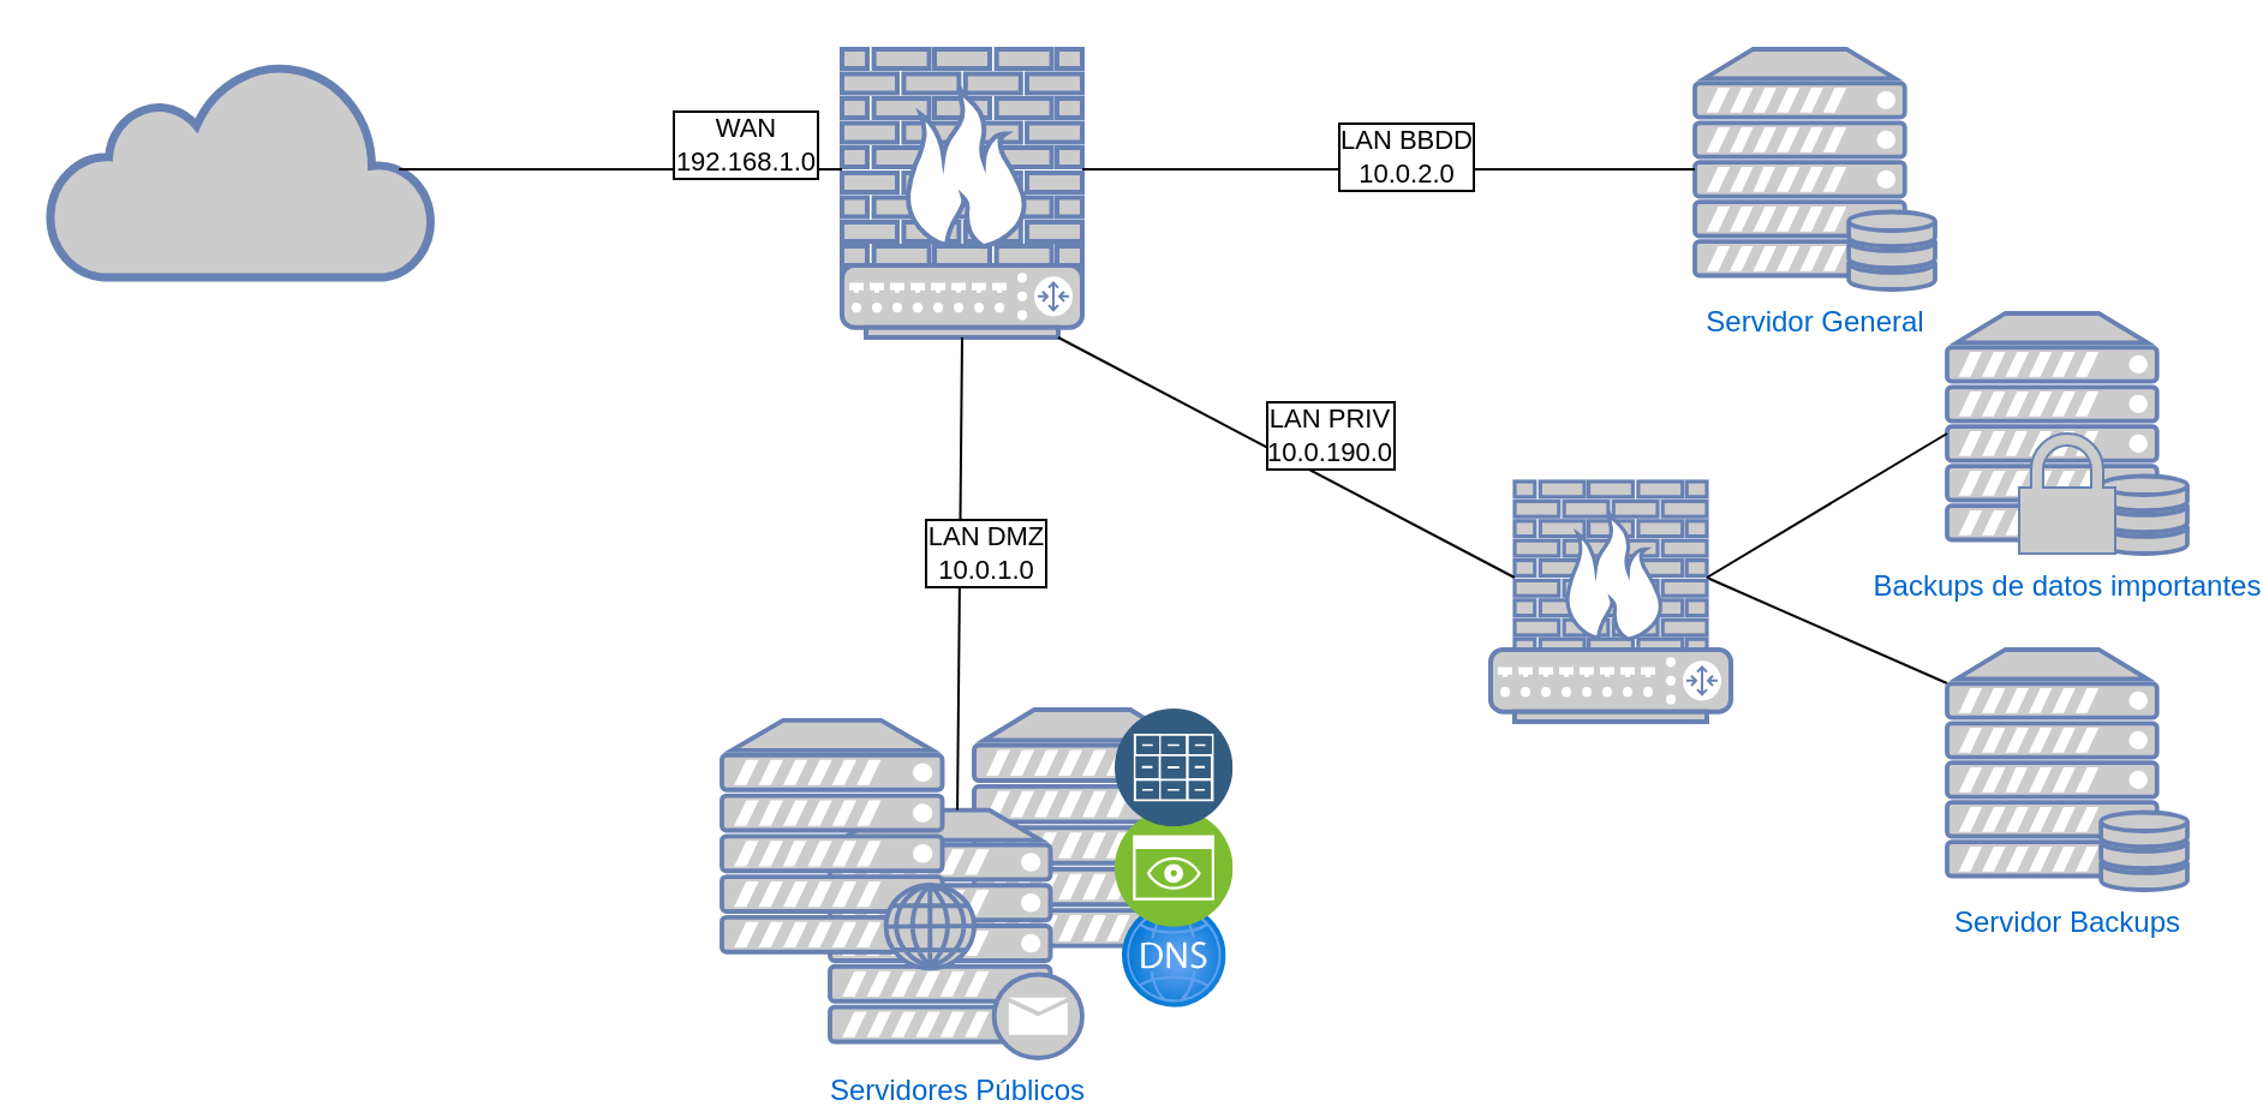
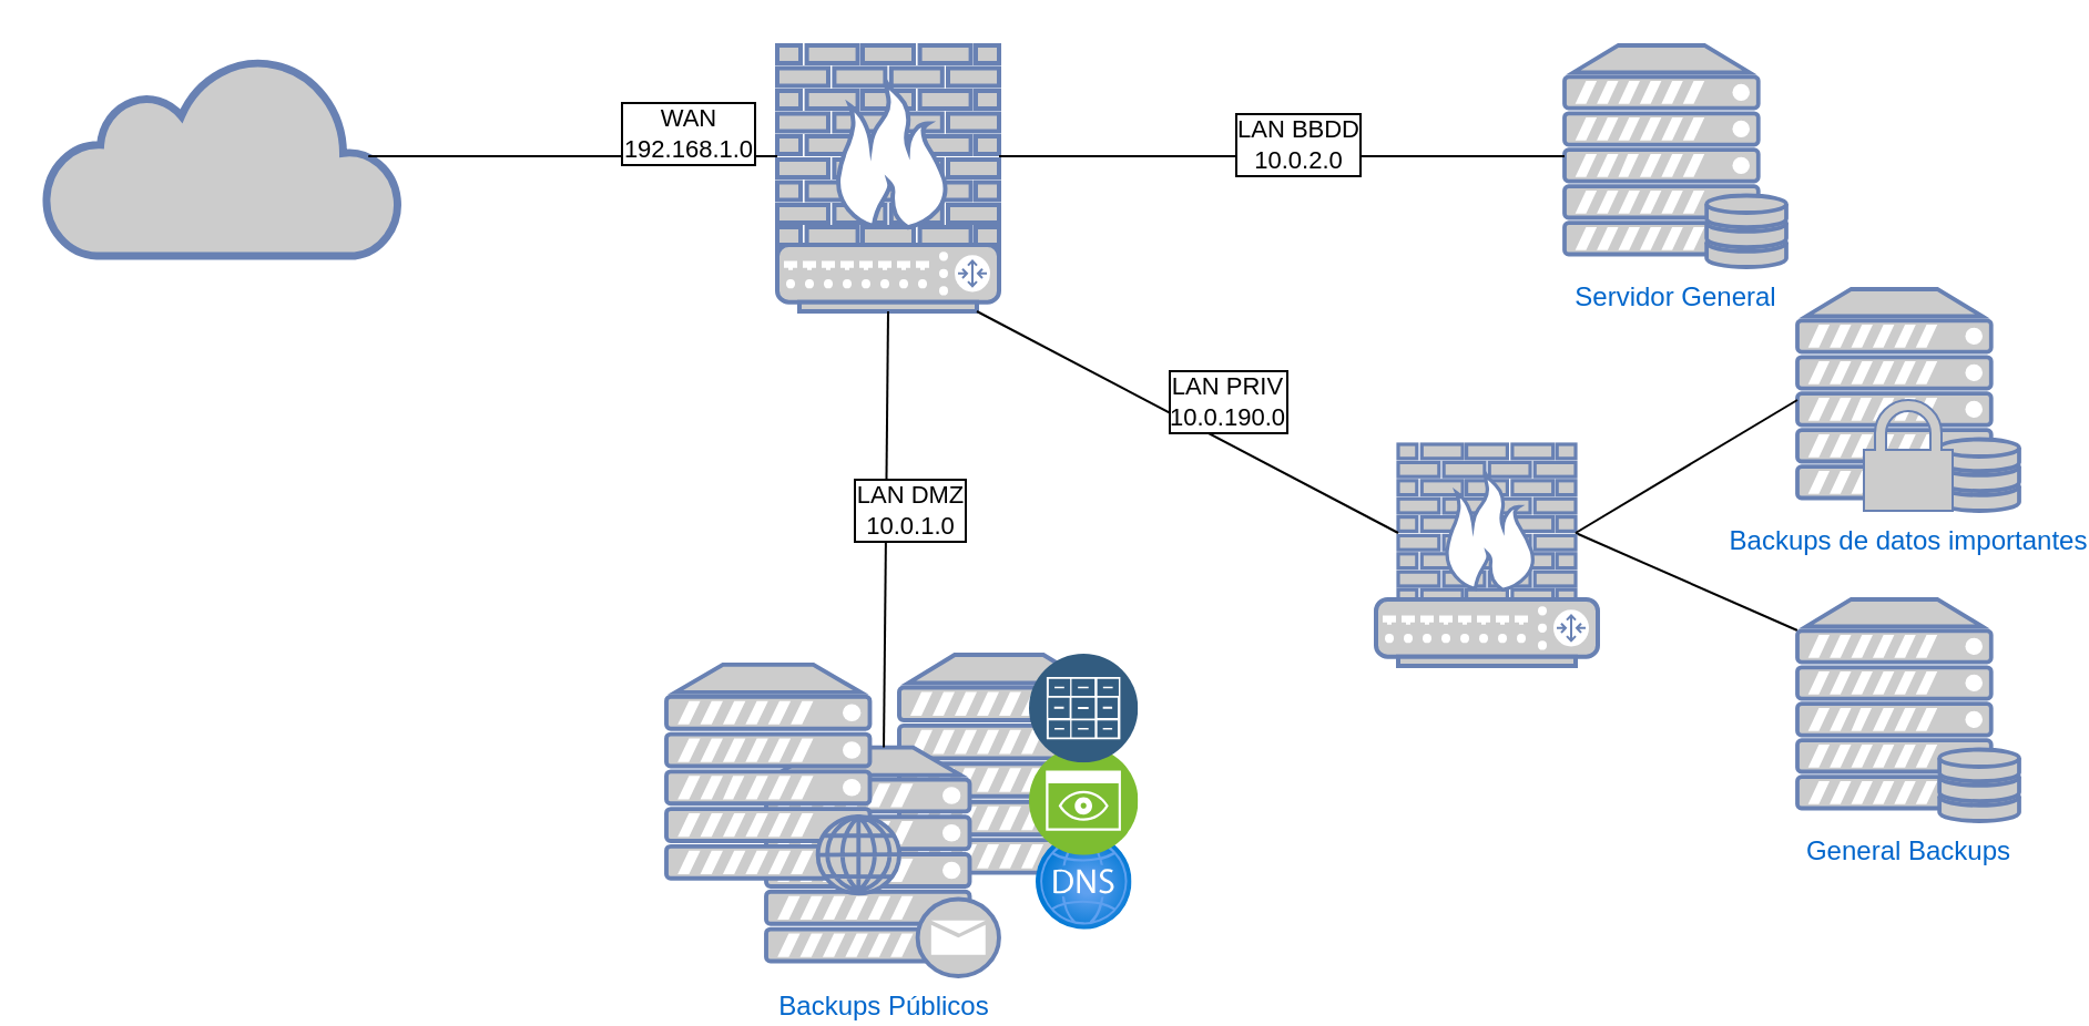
  <mxCell id="0" />
  <mxCell id="1" parent="0" />
  <mxCell id="2" value="" style="html=1;outlineConnect=0;fillColor=#CCCCCC;strokeColor=#6881B3;gradientColor=none;gradientDirection=north;strokeWidth=2;shape=mxgraph.networks.cloud;fontColor=#ffffff;" parent="1" vertex="1"><mxGeometry x="20" y="25" width="160" height="90" as="geometry" /></mxCell>
  <mxCell id="3" value="Servidor General&lt;br&gt;" style="fontColor=#0066CC;verticalAlign=top;verticalLabelPosition=bottom;labelPosition=center;align=center;html=1;outlineConnect=0;fillColor=#CCCCCC;strokeColor=#6881B3;gradientColor=none;gradientDirection=north;strokeWidth=2;shape=mxgraph.networks.server_storage;" parent="1" vertex="1"><mxGeometry x="705" y="20" width="100" height="100" as="geometry" /></mxCell>
  <mxCell id="4" value="" style="group;fontColor=#004C99;" parent="1" vertex="1" connectable="0"><mxGeometry x="330" y="245" width="224" height="195" as="geometry" /></mxCell>
  <mxCell id="5" value="" style="group" vertex="1" connectable="0" parent="4"><mxGeometry x="-30" y="50" width="214" height="145" as="geometry" /></mxCell>
  <mxCell id="6" value="" style="fontColor=#0066CC;verticalAlign=top;verticalLabelPosition=bottom;labelPosition=center;align=center;html=1;outlineConnect=0;fillColor=#CCCCCC;strokeColor=#6881B3;gradientColor=none;gradientDirection=north;strokeWidth=2;shape=mxgraph.networks.server;" parent="5" vertex="1"><mxGeometry x="105" width="90" height="98.305" as="geometry" /></mxCell>
  <mxCell id="7" value="" style="aspect=fixed;html=1;points=[];align=center;image;fontSize=12;image=img/lib/azure2/networking/DNS_Zones.svg;" parent="5" vertex="1"><mxGeometry x="167" y="81.102" width="43.254" height="43.254" as="geometry" /></mxCell>
- <mxCell id="8" value="Servidores Públicos&lt;br&gt;" style="fontColor=#0066CC;verticalAlign=top;verticalLabelPosition=bottom;labelPosition=center;align=center;html=1;outlineConnect=0;fillColor=#CCCCCC;strokeColor=#6881B3;gradientColor=none;gradientDirection=north;strokeWidth=2;shape=mxgraph.networks.mail_server;" parent="5" vertex="1"><mxGeometry x="45" y="41.78" width="105" height="103.22" as="geometry" /></mxCell>
+ <mxCell id="8" value="Backups Públicos&lt;br&gt;" style="fontColor=#0066CC;verticalAlign=top;verticalLabelPosition=bottom;labelPosition=center;align=center;html=1;outlineConnect=0;fillColor=#CCCCCC;strokeColor=#6881B3;gradientColor=none;gradientDirection=north;strokeWidth=2;shape=mxgraph.networks.mail_server;" parent="5" vertex="1"><mxGeometry x="45" y="41.78" width="105" height="103.22" as="geometry" /></mxCell>
  <mxCell id="9" value="" style="fontColor=#0066CC;verticalAlign=top;verticalLabelPosition=bottom;labelPosition=center;align=center;html=1;outlineConnect=0;fillColor=#CCCCCC;strokeColor=#6881B3;gradientColor=none;gradientDirection=north;strokeWidth=2;shape=mxgraph.networks.web_server;" parent="5" vertex="1"><mxGeometry y="4.424" width="105" height="103.22" as="geometry" /></mxCell>
  <mxCell id="10" value="" style="aspect=fixed;perimeter=ellipsePerimeter;html=1;align=center;shadow=0;dashed=0;fontColor=#4277BB;labelBackgroundColor=#ffffff;fontSize=12;spacingTop=3;image;image=img/lib/ibm/infrastructure/monitoring.svg;" parent="5" vertex="1"><mxGeometry x="164" y="41.78" width="49.153" height="49.153" as="geometry" /></mxCell>
  <mxCell id="11" value="" style="aspect=fixed;perimeter=ellipsePerimeter;html=1;align=center;shadow=0;dashed=0;fontColor=#4277BB;labelBackgroundColor=#ffffff;fontSize=12;spacingTop=3;image;image=img/lib/ibm/data/file_repository.svg;" parent="5" vertex="1"><mxGeometry x="164" width="49.153" height="49.153" as="geometry" /></mxCell>
  <mxCell id="12" style="edgeStyle=none;rounded=0;orthogonalLoop=1;jettySize=auto;html=1;exitX=0;exitY=0.14;exitDx=0;exitDy=0;exitPerimeter=0;entryX=1;entryY=0.5;entryDx=0;entryDy=0;entryPerimeter=0;shadow=0;labelBorderColor=default;endArrow=none;endFill=0;" edge="1" parent="1" source="13" target="18"><mxGeometry relative="1" as="geometry" /></mxCell>
- <mxCell id="13" value="Servidor Backups&lt;br&gt;" style="fontColor=#0066CC;verticalAlign=top;verticalLabelPosition=bottom;labelPosition=center;align=center;html=1;outlineConnect=0;fillColor=#CCCCCC;strokeColor=#6881B3;gradientColor=none;gradientDirection=north;strokeWidth=2;shape=mxgraph.networks.server_storage;" parent="1" vertex="1"><mxGeometry x="810" y="270" width="100" height="100" as="geometry" /></mxCell>
+ <mxCell id="13" value="General Backups&lt;br&gt;" style="fontColor=#0066CC;verticalAlign=top;verticalLabelPosition=bottom;labelPosition=center;align=center;html=1;outlineConnect=0;fillColor=#CCCCCC;strokeColor=#6881B3;gradientColor=none;gradientDirection=north;strokeWidth=2;shape=mxgraph.networks.server_storage;" parent="1" vertex="1"><mxGeometry x="810" y="270" width="100" height="100" as="geometry" /></mxCell>
  <mxCell id="14" value="" style="group" parent="1" vertex="1" connectable="0"><mxGeometry x="810" y="130" width="100" height="100" as="geometry" /></mxCell>
  <mxCell id="15" value="Backups de datos importantes" style="fontColor=#0066CC;verticalAlign=top;verticalLabelPosition=bottom;labelPosition=center;align=center;html=1;outlineConnect=0;fillColor=#CCCCCC;strokeColor=#6881B3;gradientColor=none;gradientDirection=north;strokeWidth=2;shape=mxgraph.networks.server_storage;" parent="14" vertex="1"><mxGeometry width="100" height="100" as="geometry" /></mxCell>
  <mxCell id="16" value="" style="fontColor=#0066CC;verticalAlign=top;verticalLabelPosition=bottom;labelPosition=center;align=center;html=1;outlineConnect=0;fillColor=#CCCCCC;strokeColor=#6881B3;gradientColor=none;gradientDirection=north;strokeWidth=2;shape=mxgraph.networks.secured;" parent="14" vertex="1"><mxGeometry x="30" y="50" width="40" height="50" as="geometry" /></mxCell>
  <mxCell id="17" value="" style="group" parent="1" vertex="1" connectable="0"><mxGeometry x="620" y="200" width="100" height="100" as="geometry" /></mxCell>
  <mxCell id="18" value="" style="fontColor=#0066CC;verticalAlign=top;verticalLabelPosition=bottom;labelPosition=center;align=center;html=1;outlineConnect=0;fillColor=#CCCCCC;strokeColor=#6881B3;gradientColor=none;gradientDirection=north;strokeWidth=2;shape=mxgraph.networks.firewall;" parent="17" vertex="1"><mxGeometry x="10" width="80" height="80" as="geometry" /></mxCell>
  <mxCell id="19" value="" style="fontColor=#0066CC;verticalAlign=top;verticalLabelPosition=bottom;labelPosition=center;align=center;html=1;outlineConnect=0;fillColor=#CCCCCC;strokeColor=#6881B3;gradientColor=none;gradientDirection=north;strokeWidth=2;shape=mxgraph.networks.router;" parent="17" vertex="1"><mxGeometry y="70" width="100" height="30" as="geometry" /></mxCell>
  <mxCell id="20" style="rounded=0;orthogonalLoop=1;jettySize=auto;html=1;exitX=1;exitY=0.5;exitDx=0;exitDy=0;exitPerimeter=0;entryX=0;entryY=0.5;entryDx=0;entryDy=0;entryPerimeter=0;fontColor=#004C99;endArrow=none;endFill=0;" parent="1" source="18" target="15" edge="1"><mxGeometry relative="1" as="geometry" /></mxCell>
  <mxCell id="21" value="" style="group" vertex="1" connectable="0" parent="1"><mxGeometry x="350" y="20" width="100" height="120" as="geometry" /></mxCell>
  <mxCell id="22" value="" style="fontColor=#0066CC;verticalAlign=top;verticalLabelPosition=bottom;labelPosition=center;align=center;html=1;outlineConnect=0;fillColor=#CCCCCC;strokeColor=#6881B3;gradientColor=none;gradientDirection=north;strokeWidth=2;shape=mxgraph.networks.firewall;" parent="21" vertex="1"><mxGeometry width="100" height="100" as="geometry" /></mxCell>
  <mxCell id="23" value="" style="fontColor=#0066CC;verticalAlign=top;verticalLabelPosition=bottom;labelPosition=center;align=center;html=1;outlineConnect=0;fillColor=#CCCCCC;strokeColor=#6881B3;gradientColor=none;gradientDirection=north;strokeWidth=2;shape=mxgraph.networks.router;" parent="21" vertex="1"><mxGeometry y="90" width="100" height="30" as="geometry" /></mxCell>
  <mxCell id="24" value="WAN&lt;br&gt;192.168.1.0" style="edgeStyle=orthogonalEdgeStyle;rounded=0;orthogonalLoop=1;jettySize=auto;html=1;exitX=0;exitY=0.5;exitDx=0;exitDy=0;exitPerimeter=0;endArrow=none;endFill=0;entryX=0.91;entryY=0.5;entryDx=0;entryDy=0;entryPerimeter=0;fontStyle=0;labelBorderColor=default;" edge="1" parent="1" source="22" target="2"><mxGeometry x="-0.566" y="-10" relative="1" as="geometry"><mxPoint as="offset" /></mxGeometry></mxCell>
  <mxCell id="25" value="LAN DMZ&lt;br&gt;10.0.1.0" style="rounded=0;orthogonalLoop=1;jettySize=auto;html=1;exitX=0.5;exitY=1;exitDx=0;exitDy=0;exitPerimeter=0;endArrow=none;endFill=0;labelBorderColor=default;" edge="1" parent="1" source="23" target="8"><mxGeometry x="-0.086" y="11" relative="1" as="geometry"><mxPoint as="offset" /></mxGeometry></mxCell>
  <mxCell id="26" value="LAN BBDD&lt;br&gt;10.0.2.0" style="edgeStyle=none;rounded=0;orthogonalLoop=1;jettySize=auto;html=1;exitX=1;exitY=0.5;exitDx=0;exitDy=0;exitPerimeter=0;entryX=0;entryY=0.5;entryDx=0;entryDy=0;entryPerimeter=0;shadow=0;labelBorderColor=default;endArrow=none;endFill=0;" edge="1" parent="1" source="22" target="3"><mxGeometry x="0.055" y="5" relative="1" as="geometry"><mxPoint as="offset" /></mxGeometry></mxCell>
  <mxCell id="27" value="LAN PRIV&lt;br&gt;10.0.190.0" style="edgeStyle=none;rounded=0;orthogonalLoop=1;jettySize=auto;html=1;exitX=0.9;exitY=1;exitDx=0;exitDy=0;exitPerimeter=0;entryX=0;entryY=0.5;entryDx=0;entryDy=0;entryPerimeter=0;shadow=0;labelBorderColor=default;endArrow=none;endFill=0;" edge="1" parent="1" source="23" target="18"><mxGeometry x="0.112" y="16" relative="1" as="geometry"><mxPoint as="offset" /></mxGeometry></mxCell>
